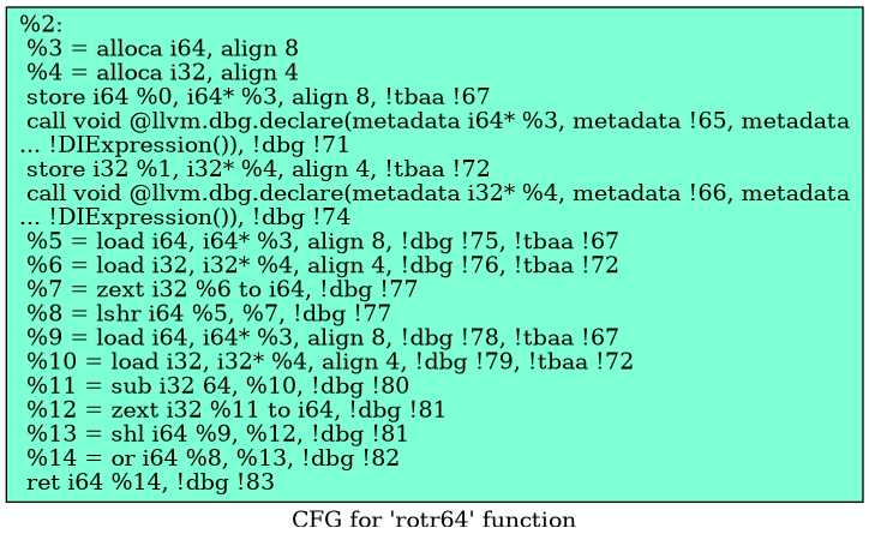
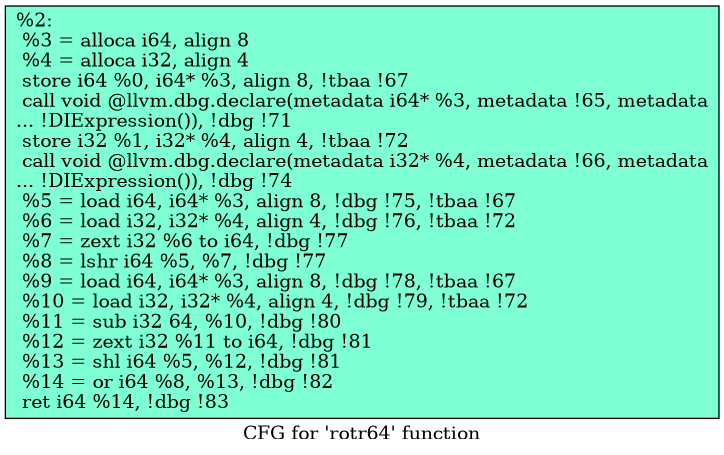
  digraph {
    label="CFG for 'rotr64' function"
-   n1 [label="{%2:\l  %3 = alloca i64, align 8\l  %4 = alloca i32, align 4\l  store i64 %0, i64* %3, align 8, !tbaa !67\l  call void @llvm.dbg.declare(metadata i64* %3, metadata !65, metadata\l... !DIExpression()), !dbg !71\l  store i32 %1, i32* %4, align 4, !tbaa !72\l  call void @llvm.dbg.declare(metadata i32* %4, metadata !66, metadata\l... !DIExpression()), !dbg !74\l  %5 = load i64, i64* %3, align 8, !dbg !75, !tbaa !67\l  %6 = load i32, i32* %4, align 4, !dbg !76, !tbaa !72\l  %7 = zext i32 %6 to i64, !dbg !77\l  %8 = lshr i64 %5, %7, !dbg !77\l  %9 = load i64, i64* %3, align 8, !dbg !78, !tbaa !67\l  %10 = load i32, i32* %4, align 4, !dbg !79, !tbaa !72\l  %11 = sub i32 64, %10, !dbg !80\l  %12 = zext i32 %11 to i64, !dbg !81\l  %13 = shl i64 %9, %12, !dbg !81\l  %14 = or i64 %8, %13, !dbg !82\l  ret i64 %14, !dbg !83\l}" shape=record style=filled fillcolor=aquamarine]
+   n1 [label="{%2:\l  %3 = alloca i64, align 8\l  %4 = alloca i32, align 4\l  store i64 %0, i64* %3, align 8, !tbaa !67\l  call void @llvm.dbg.declare(metadata i64* %3, metadata !65, metadata\l... !DIExpression()), !dbg !71\l  store i32 %1, i32* %4, align 4, !tbaa !72\l  call void @llvm.dbg.declare(metadata i32* %4, metadata !66, metadata\l... !DIExpression()), !dbg !74\l  %5 = load i64, i64* %3, align 8, !dbg !75, !tbaa !67\l  %6 = load i32, i32* %4, align 4, !dbg !76, !tbaa !72\l  %7 = zext i32 %6 to i64, !dbg !77\l  %8 = lshr i64 %5, %7, !dbg !77\l  %9 = load i64, i64* %3, align 8, !dbg !78, !tbaa !67\l  %10 = load i32, i32* %4, align 4, !dbg !79, !tbaa !72\l  %11 = sub i32 64, %10, !dbg !80\l  %12 = zext i32 %11 to i64, !dbg !81\l  %13 = shl i64 %5, %12, !dbg !81\l  %14 = or i64 %8, %13, !dbg !82\l  ret i64 %14, !dbg !83\l}" shape=record style=filled fillcolor=aquamarine]
  }
